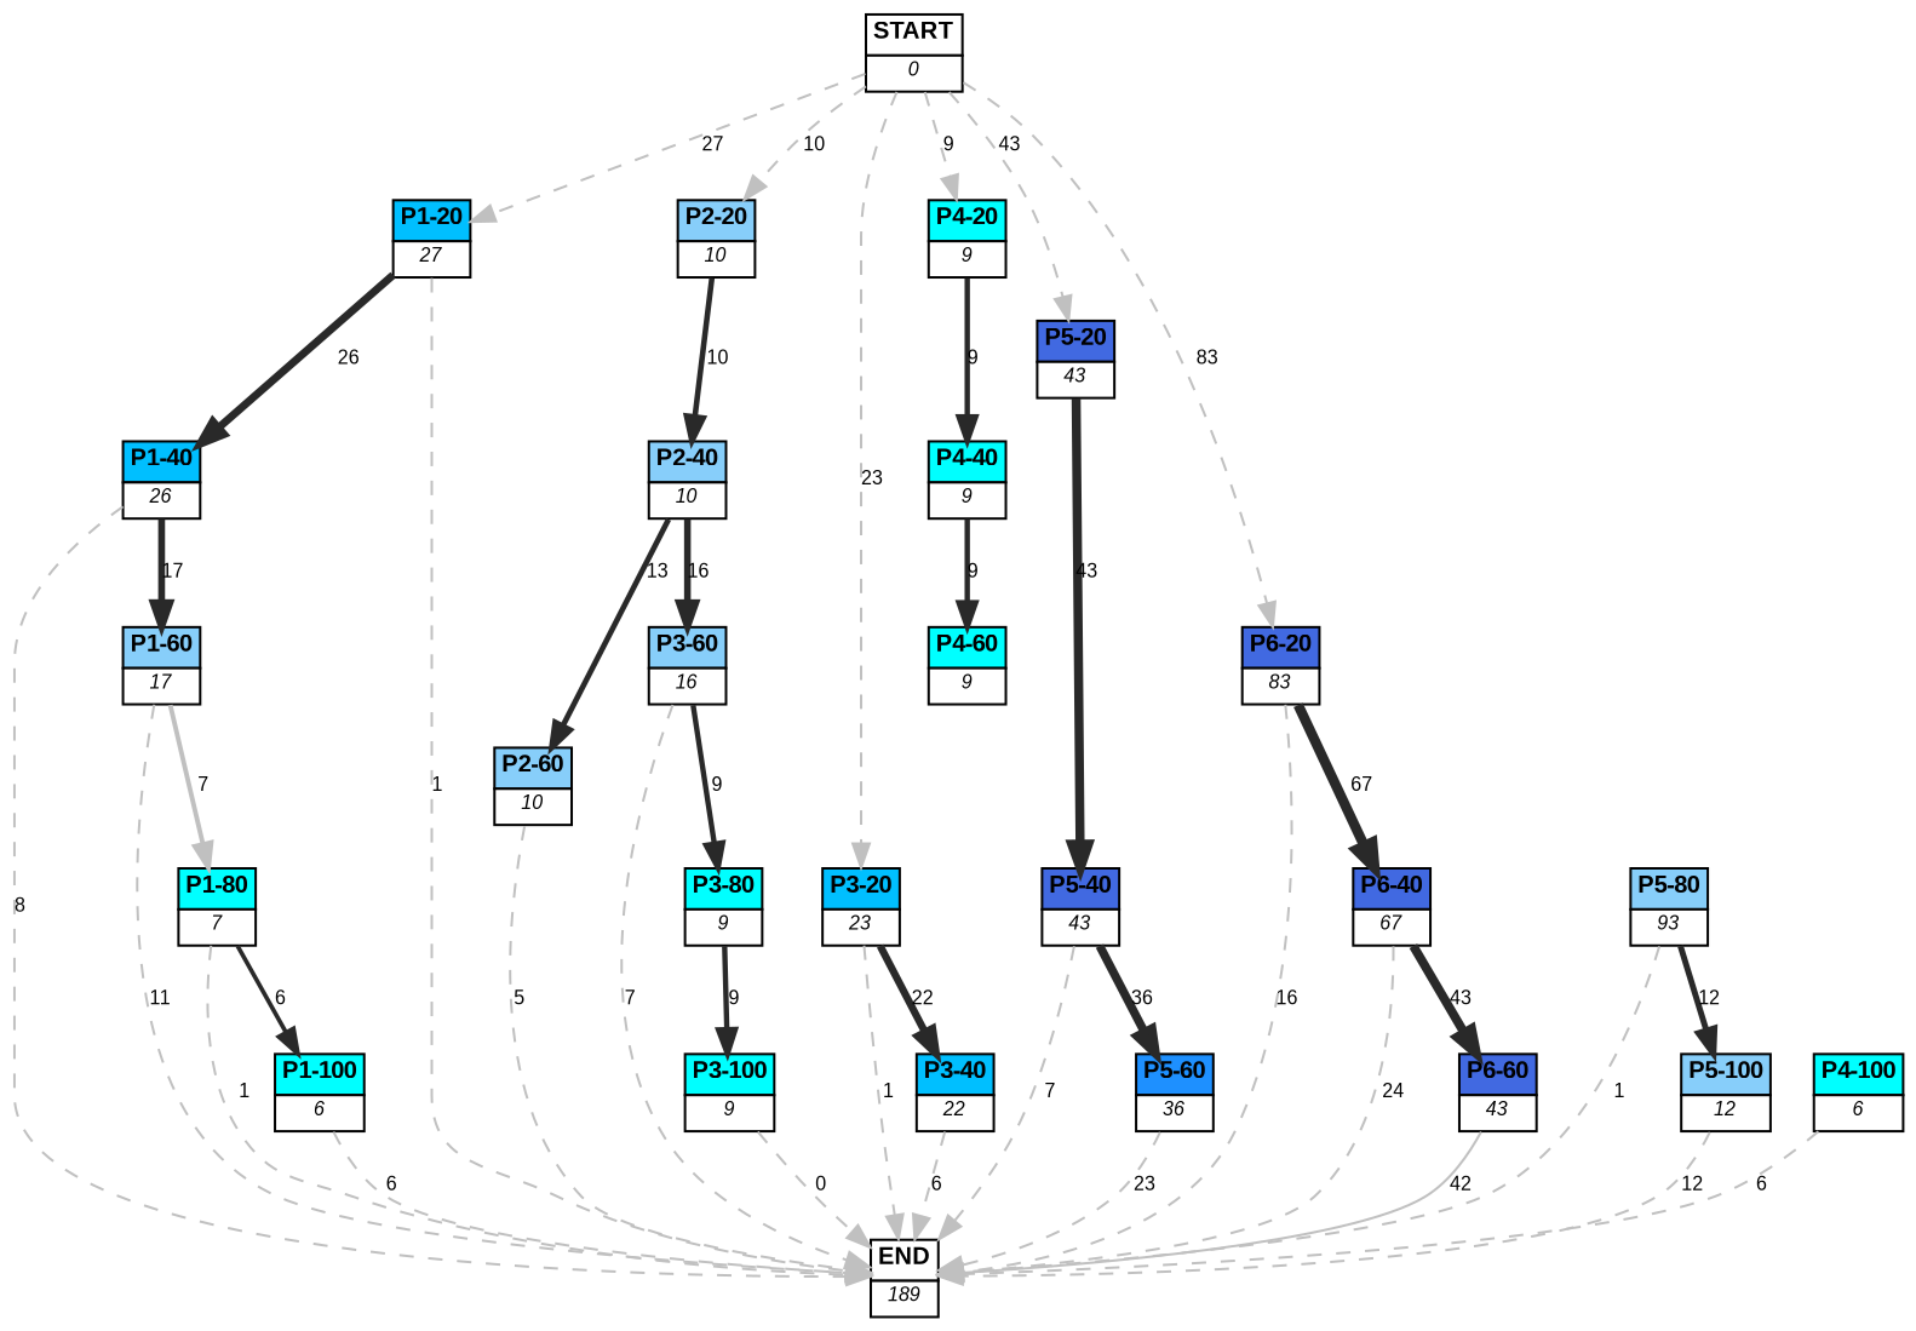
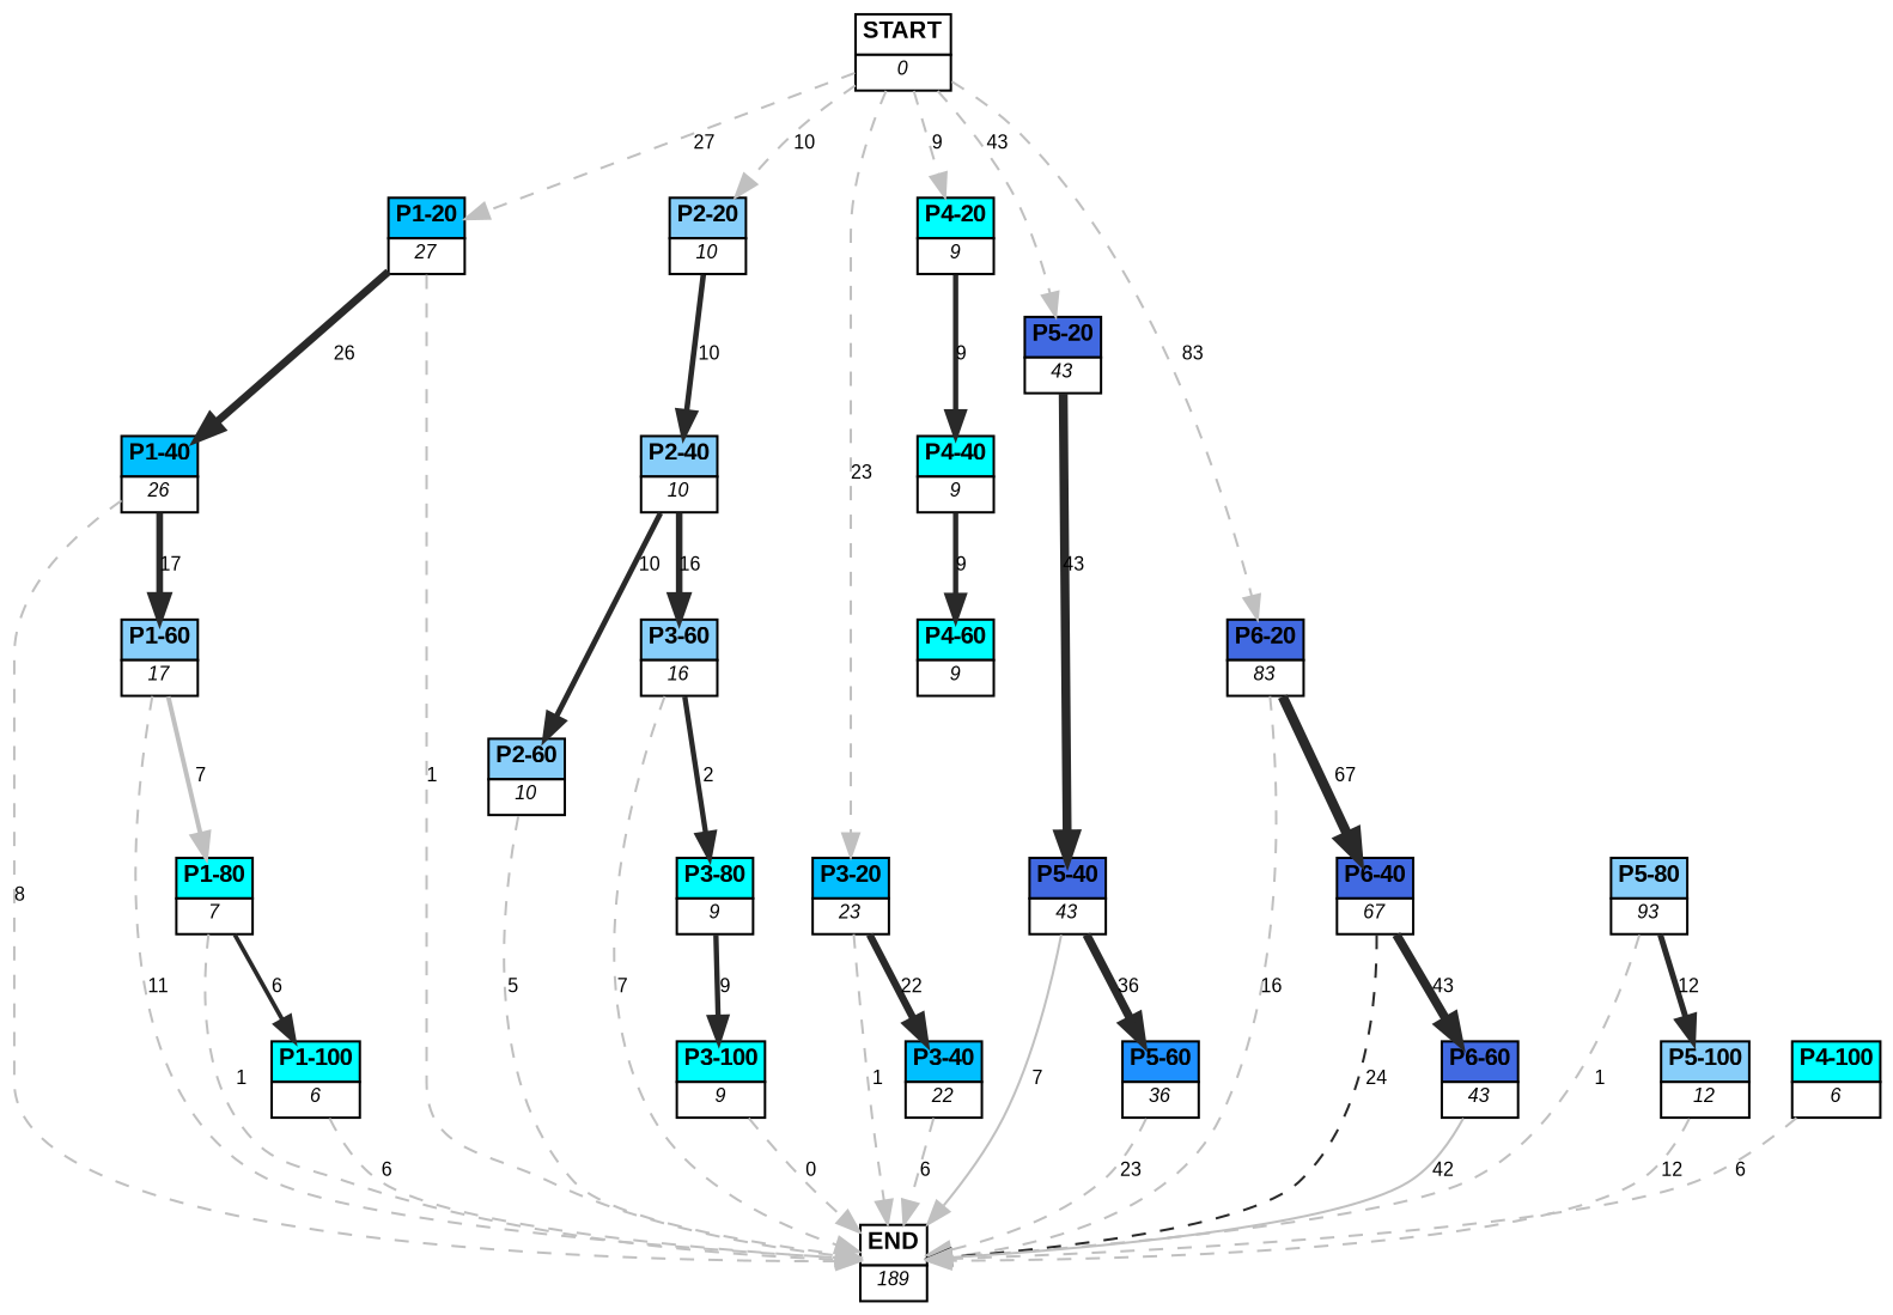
  digraph {
    node [shape=plain]
    edge [color=grey fontname=Arial fontsize=8 labelfloat=false style=dashed]
    n1 [label=<<table border="0" cellborder="1" cellspacing="0"><tr><td bgcolor="deepskyblue"><FONT face="Arial" POINT-SIZE="10"><b>P1-20</b></FONT></td></tr><tr><td bgcolor="white"><FONT face="Arial" POINT-SIZE="8"><i>27</i></FONT></td></tr></table>>]
    n2 [label=<<table border="0" cellborder="1" cellspacing="0"><tr><td bgcolor="deepskyblue"><FONT face="Arial" POINT-SIZE="10"><b>P1-40</b></FONT></td></tr><tr><td bgcolor="white"><FONT face="Arial" POINT-SIZE="8"><i>26</i></FONT></td></tr></table>>]
    n3 [label=<<table border="0" cellborder="1" cellspacing="0"><tr><td bgcolor="white"><FONT face="Arial" POINT-SIZE="10"><b>END</b></FONT></td></tr><tr><td bgcolor="white"><FONT face="Arial" POINT-SIZE="8"><i>189</i></FONT></td></tr></table>>]
    n4 [label=<<table border="0" cellborder="1" cellspacing="0"><tr><td bgcolor="lightskyblue"><FONT face="Arial" POINT-SIZE="10"><b>P1-60</b></FONT></td></tr><tr><td bgcolor="white"><FONT face="Arial" POINT-SIZE="8"><i>17</i></FONT></td></tr></table>>]
    n5 [label=<<table border="0" cellborder="1" cellspacing="0"><tr><td bgcolor="aqua"><FONT face="Arial" POINT-SIZE="10"><b>P1-80</b></FONT></td></tr><tr><td bgcolor="white"><FONT face="Arial" POINT-SIZE="8"><i>7</i></FONT></td></tr></table>>]
    n6 [label=<<table border="0" cellborder="1" cellspacing="0"><tr><td bgcolor="aqua"><FONT face="Arial" POINT-SIZE="10"><b>P1-100</b></FONT></td></tr><tr><td bgcolor="white"><FONT face="Arial" POINT-SIZE="8"><i>6</i></FONT></td></tr></table>>]
    n7 [label=<<table border="0" cellborder="1" cellspacing="0"><tr><td bgcolor="lightskyblue"><FONT face="Arial" POINT-SIZE="10"><b>P2-20</b></FONT></td></tr><tr><td bgcolor="white"><FONT face="Arial" POINT-SIZE="8"><i>10</i></FONT></td></tr></table>>]
    n8 [label=<<table border="0" cellborder="1" cellspacing="0"><tr><td bgcolor="lightskyblue"><FONT face="Arial" POINT-SIZE="10"><b>P2-40</b></FONT></td></tr><tr><td bgcolor="white"><FONT face="Arial" POINT-SIZE="8"><i>10</i></FONT></td></tr></table>>]
    n9 [label=<<table border="0" cellborder="1" cellspacing="0"><tr><td bgcolor="lightskyblue"><FONT face="Arial" POINT-SIZE="10"><b>P2-60</b></FONT></td></tr><tr><td bgcolor="white"><FONT face="Arial" POINT-SIZE="8"><i>10</i></FONT></td></tr></table>>]
    n10 [label=<<table border="0" cellborder="1" cellspacing="0"><tr><td bgcolor="lightskyblue"><FONT face="Arial" POINT-SIZE="10"><b>P3-60</b></FONT></td></tr><tr><td bgcolor="white"><FONT face="Arial" POINT-SIZE="8"><i>16</i></FONT></td></tr></table>>]
    n11 [label=<<table border="0" cellborder="1" cellspacing="0"><tr><td bgcolor="deepskyblue"><FONT face="Arial" POINT-SIZE="10"><b>P3-20</b></FONT></td></tr><tr><td bgcolor="white"><FONT face="Arial" POINT-SIZE="8"><i>23</i></FONT></td></tr></table>>]
    n12 [label=<<table border="0" cellborder="1" cellspacing="0"><tr><td bgcolor="deepskyblue"><FONT face="Arial" POINT-SIZE="10"><b>P3-40</b></FONT></td></tr><tr><td bgcolor="white"><FONT face="Arial" POINT-SIZE="8"><i>22</i></FONT></td></tr></table>>]
    n13 [label=<<table border="0" cellborder="1" cellspacing="0"><tr><td bgcolor="aqua"><FONT face="Arial" POINT-SIZE="10"><b>P3-80</b></FONT></td></tr><tr><td bgcolor="white"><FONT face="Arial" POINT-SIZE="8"><i>9</i></FONT></td></tr></table>>]
    n14 [label=<<table border="0" cellborder="1" cellspacing="0"><tr><td bgcolor="aqua"><FONT face="Arial" POINT-SIZE="10"><b>P3-100</b></FONT></td></tr><tr><td bgcolor="white"><FONT face="Arial" POINT-SIZE="8"><i>9</i></FONT></td></tr></table>>]
    n15 [label=<<table border="0" cellborder="1" cellspacing="0"><tr><td bgcolor="aqua"><FONT face="Arial" POINT-SIZE="10"><b>P4-20</b></FONT></td></tr><tr><td bgcolor="white"><FONT face="Arial" POINT-SIZE="8"><i>9</i></FONT></td></tr></table>>]
    n16 [label=<<table border="0" cellborder="1" cellspacing="0"><tr><td bgcolor="aqua"><FONT face="Arial" POINT-SIZE="10"><b>P4-40</b></FONT></td></tr><tr><td bgcolor="white"><FONT face="Arial" POINT-SIZE="8"><i>9</i></FONT></td></tr></table>>]
    n17 [label=<<table border="0" cellborder="1" cellspacing="0"><tr><td bgcolor="aqua"><FONT face="Arial" POINT-SIZE="10"><b>P4-60</b></FONT></td></tr><tr><td bgcolor="white"><FONT face="Arial" POINT-SIZE="8"><i>9</i></FONT></td></tr></table>>]
    n18 [label=<<table border="0" cellborder="1" cellspacing="0"><tr><td bgcolor="royalblue"><FONT face="Arial" POINT-SIZE="10"><b>P5-20</b></FONT></td></tr><tr><td bgcolor="white"><FONT face="Arial" POINT-SIZE="8"><i>43</i></FONT></td></tr></table>>]
    n19 [label=<<table border="0" cellborder="1" cellspacing="0"><tr><td bgcolor="royalblue"><FONT face="Arial" POINT-SIZE="10"><b>P5-40</b></FONT></td></tr><tr><td bgcolor="white"><FONT face="Arial" POINT-SIZE="8"><i>43</i></FONT></td></tr></table>>]
    n20 [label=<<table border="0" cellborder="1" cellspacing="0"><tr><td bgcolor="dodgerblue"><FONT face="Arial" POINT-SIZE="10"><b>P5-60</b></FONT></td></tr><tr><td bgcolor="white"><FONT face="Arial" POINT-SIZE="8"><i>36</i></FONT></td></tr></table>>]
    n21 [label=<<table border="0" cellborder="1" cellspacing="0"><tr><td bgcolor="lightskyblue"><FONT face="Arial" POINT-SIZE="10"><b>P5-80</b></FONT></td></tr><tr><td bgcolor="white"><FONT face="Arial" POINT-SIZE="8"><i>93</i></FONT></td></tr></table>>]
    n22 [label=<<table border="0" cellborder="1" cellspacing="0"><tr><td bgcolor="lightskyblue"><FONT face="Arial" POINT-SIZE="10"><b>P5-100</b></FONT></td></tr><tr><td bgcolor="white"><FONT face="Arial" POINT-SIZE="8"><i>12</i></FONT></td></tr></table>>]
    n23 [label=<<table border="0" cellborder="1" cellspacing="0"><tr><td bgcolor="royalblue"><FONT face="Arial" POINT-SIZE="10"><b>P6-20</b></FONT></td></tr><tr><td bgcolor="white"><FONT face="Arial" POINT-SIZE="8"><i>83</i></FONT></td></tr></table>>]
    n24 [label=<<table border="0" cellborder="1" cellspacing="0"><tr><td bgcolor="royalblue"><FONT face="Arial" POINT-SIZE="10"><b>P6-40</b></FONT></td></tr><tr><td bgcolor="white"><FONT face="Arial" POINT-SIZE="8"><i>67</i></FONT></td></tr></table>>]
    n25 [label=<<table border="0" cellborder="1" cellspacing="0"><tr><td bgcolor="royalblue"><FONT face="Arial" POINT-SIZE="10"><b>P6-60</b></FONT></td></tr><tr><td bgcolor="white"><FONT face="Arial" POINT-SIZE="8"><i>43</i></FONT></td></tr></table>>]
    n26 [label=<<table border="0" cellborder="1" cellspacing="0"><tr><td bgcolor="aqua"><FONT face="Arial" POINT-SIZE="10"><b>P4-100</b></FONT></td></tr><tr><td bgcolor="white"><FONT face="Arial" POINT-SIZE="8"><i>6</i></FONT></td></tr></table>>]
    n27 [label=<<table border="0" cellborder="1" cellspacing="0"><tr><td bgcolor="white"><FONT face="Arial" POINT-SIZE="10"><b>START</b></FONT></td></tr><tr><td bgcolor="white"><FONT face="Arial" POINT-SIZE="8"><i>0</i></FONT></td></tr></table>>]
    n1 -> n2 [color=grey16 label=26 penwidth=3.258096538021482 style=""]
    n1 -> n3 [label=1]
    n2 -> n3 [label=8]
    n2 -> n4 [color=grey16 label=17 penwidth=2.833213344056216 style=""]
    n4 -> n3 [label=11]
    n4 -> n5 [label=7 penwidth=1.9459101490553132 style=""]
    n5 -> n3 [label=1]
    n5 -> n6 [color=grey16 label=6 penwidth=1.791759469228055 style=""]
    n6 -> n3 [label=6]
    n7 -> n8 [color=grey16 label=10 penwidth=2.302585092994046 style=""]
-   n8 -> n9 [color=grey16 label=13 penwidth=2.302585092994046 style=""]
+   n8 -> n9 [color=grey16 label=10 penwidth=2.302585092994046 style=""]
    n8 -> n10 [color=grey16 label=16 penwidth=2.772588722239781 style=""]
    n9 -> n3 [label=5]
    n10 -> n3 [label=7]
-   n10 -> n13 [color=grey16 label=9 penwidth=2.1972245773362196 style=""]
+   n10 -> n13 [color=grey16 label=2 penwidth=2.1972245773362196 style=""]
    n11 -> n3 [label=1]
    n11 -> n12 [color=grey16 label=22 penwidth=3.091042453358316 style=""]
    n12 -> n3 [label=6]
    n13 -> n14 [color=grey16 label=9 penwidth=2.1972245773362196 style=""]
    n14 -> n3 [label=0]
    n15 -> n16 [color=grey16 label=9 penwidth=2.1972245773362196 style=""]
    n16 -> n17 [color=grey16 label=9 penwidth=2.1972245773362196 style=""]
    n18 -> n19 [color=grey16 label=43 penwidth=3.7612001156935624 style=""]
-   n19 -> n3 [label=7]
+   n19 -> n3 [label=7 style=solid]
    n19 -> n20 [color=grey16 label=36 penwidth=3.58351893845611 style=""]
    n20 -> n3 [label=23]
    n21 -> n3 [label=1]
    n21 -> n22 [color=grey16 label=12 penwidth=2.4849066497880004 style=""]
    n22 -> n3 [label=12]
    n23 -> n3 [label=16]
    n23 -> n24 [color=grey16 label=67 penwidth=4.204692619390966 style=""]
-   n24 -> n3 [label=24]
+   n24 -> n3 [color=grey16 label=24]
    n24 -> n25 [color=grey16 label=43 penwidth=3.7612001156935624 style=""]
    n25 -> n3 [label=42 style=solid]
    n26 -> n3 [label=6]
    n27 -> n1 [label=27]
    n27 -> n7 [label=10]
    n27 -> n11 [label=23]
    n27 -> n15 [label=9]
    n27 -> n18 [label=43]
    n27 -> n23 [label=83]
  }
